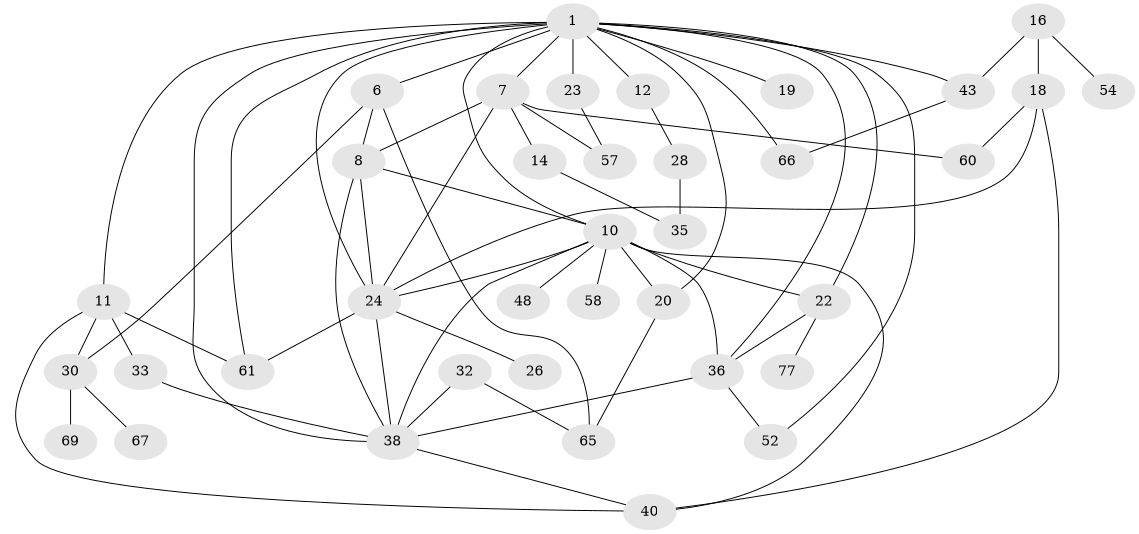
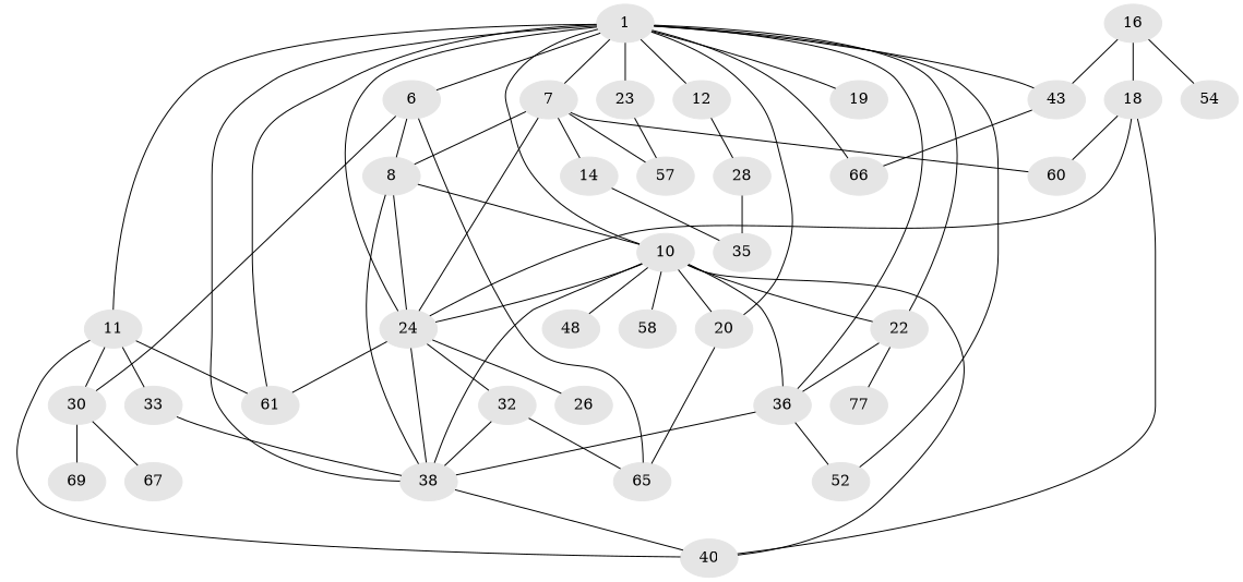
  graph {
    node [color=gray90 style=filled]
    1 [super="+2+4+3"]
    6
    7
    10 [super="+42+15"]
    11 [super="+21"]
    12
    19
    20
    22 [super="+39"]
    23
    24 [super="+25"]
    36 [super="+49"]
    38 [super="+41"]
    43
    52 [super="+64"]
    61 [super="+73"]
    66
    8 [super="+45+31"]
    30 [super="+34"]
    65
    14
    57 [super="+62"]
    60
    40 [super="+68"]
    48
    58 [super="+79+59+70"]
    33 [super="+44"]
    28
    77
    26
    32 [super="+50"]
    67
    69
    35 [super="+63"]
    16
    54
    18
    1 -- 6
    1 -- 7
    1 -- 10 [weight=2]
    1 -- 11
    1 -- 12 [weight=2]
    1 -- 19
    1 -- 20
    1 -- 22
    1 -- 23 [weight=2]
    1 -- 24
    1 -- 36
    1 -- 38 [weight=2]
    1 -- 43
    1 -- 52
    1 -- 61
    1 -- 66
    6 -- 8
    6 -- 30
    6 -- 65
    7 -- 24
    7 -- 8
    7 -- 14
    7 -- 57
    7 -- 60
    10 -- 20
    10 -- 22
    10 -- 24
    10 -- 36
    10 -- 38
    10 -- 40 [weight=2]
    10 -- 48
    10 -- 58
    11 -- 61
    11 -- 30
    11 -- 40
    11 -- 33
    12 -- 28
    20 -- 65
    22 -- 36
    22 -- 77
    23 -- 57
    24 -- 38 [weight=2]
    24 -- 61
    24 -- 26
+   24 -- 32
    36 -- 38 [weight=2]
    36 -- 52
    38 -- 40 [weight=2]
    43 -- 66
    8 -- 10
    8 -- 24
    8 -- 38
    30 -- 67
    30 -- 69
    14 -- 35
    33 -- 38
    28 -- 35
    32 -- 38
    32 -- 65
    16 -- 43
    16 -- 54
    16 -- 18
    18 -- 24
    18 -- 60
    18 -- 40
  }
